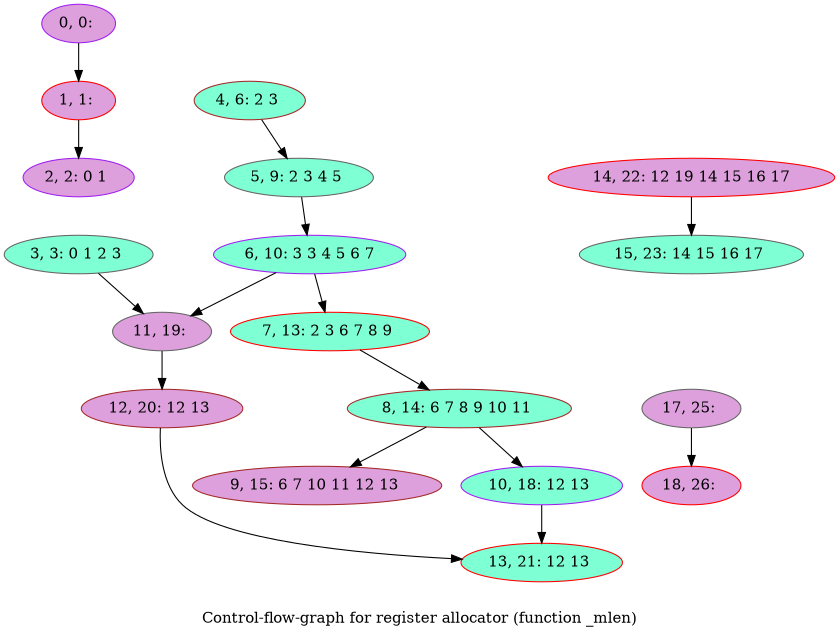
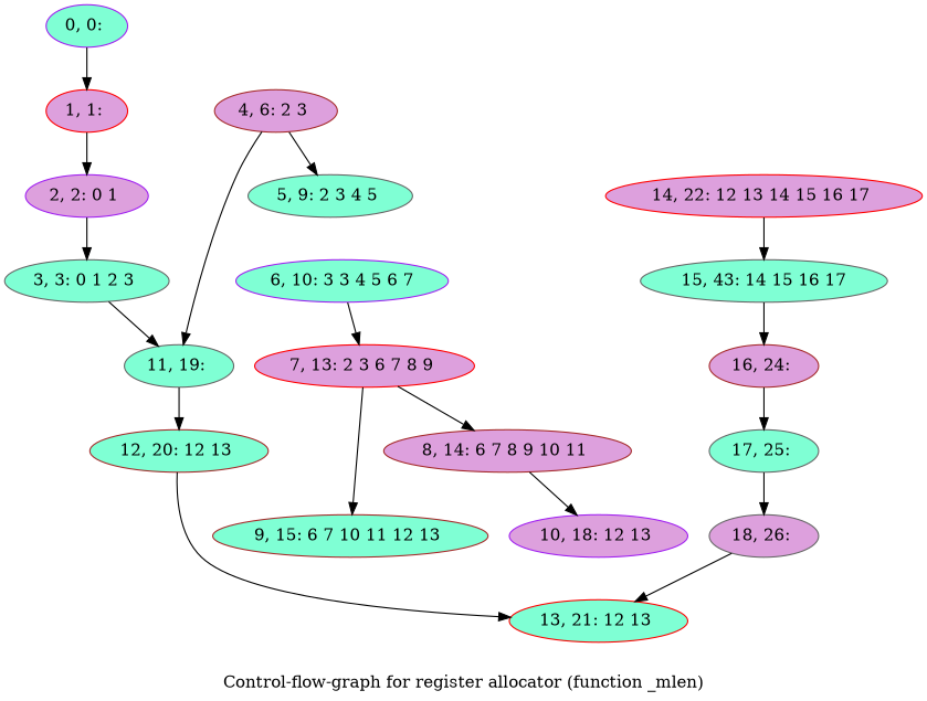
  digraph {
    label="Control-flow-graph for register allocator (function _mlen)"
    node [color=gray40 fillcolor=aquamarine style=filled]
-   n1 [color=purple fillcolor=plum label="0, 0: "]
+   n1 [color=purple label="0, 0: "]
    n2 [color=red fillcolor=plum label="1, 1: "]
    n3 [color=purple fillcolor=plum label="2, 2: 0 1 "]
    n4 [label="3, 3: 0 1 2 3 "]
-   n5 [fillcolor=plum label="11, 19: "]
-   n6 [color=brown label="4, 6: 2 3 "]
+   n5 [label="11, 19: "]
+   n6 [color=brown fillcolor=plum label="4, 6: 2 3 "]
    n7 [label="5, 9: 2 3 4 5 "]
    n8 [color=purple label="6, 10: 3 3 4 5 6 7"]
-   n9 [color=brown fillcolor=plum label="12, 20: 12 13 "]
-   n10 [color=red label="7, 13: 2 3 6 7 8 9 "]
-   n11 [color=brown label="8, 14: 6 7 8 9 10 11 "]
-   n12 [color=brown fillcolor=plum label="9, 15: 6 7 10 11 12 13 "]
-   n13 [color=purple label="10, 18: 12 13 "]
+   n9 [color=brown label="12, 20: 12 13 "]
+   n10 [color=red fillcolor=plum label="7, 13: 2 3 6 7 8 9 "]
+   n11 [color=brown fillcolor=plum label="8, 14: 6 7 8 9 10 11 "]
+   n12 [color=brown label="9, 15: 6 7 10 11 12 13 "]
+   n13 [color=purple fillcolor=plum label="10, 18: 12 13 "]
    n14 [color=red label="13, 21: 12 13 "]
-   n15 [color=red fillcolor=plum label="14, 22: 12 19 14 15 16 17"]
-   n16 [label="15, 23: 14 15 16 17 "]
-   n18 [fillcolor=plum label="17, 25: "]
-   n19 [color=red fillcolor=plum label="18, 26: "]
+   n15 [color=red fillcolor=plum label="14, 22: 12 13 14 15 16 17 "]
+   n16 [label="15, 43: 14 15 16 17"]
+   n17 [color=brown fillcolor=plum label="16, 24: "]
+   n18 [label="17, 25: "]
+   n19 [fillcolor=plum label="18, 26: "]
    n1 -> n2
    n2 -> n3
+   n3 -> n4
    n4 -> n5
    n5 -> n9
-   n8 -> n5
+   n6 -> n5
    n6 -> n7
-   n7 -> n8
    n8 -> n10
    n9 -> n14
    n10 -> n11
-   n11 -> n12
+   n10 -> n12
    n11 -> n13
-   n13 -> n14
+   n19 -> n14
    n15 -> n16
+   n16 -> n17
+   n17 -> n18
    n18 -> n19
  }
